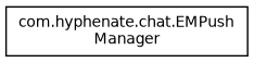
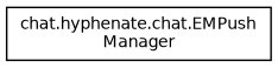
  digraph {
    rankdir=LR
-   n1 [color=black fillcolor=white fontname=Helvetica fontsize=10 height=0.2 label="com.hyphenate.chat.EMPush\lManager" shape=record style=filled width=0.4]
+   n1 [color=black fillcolor=white fontname=Helvetica fontsize=10 height=0.2 label="chat.hyphenate.chat.EMPush\lManager" shape=record style=filled width=0.4]
  }
